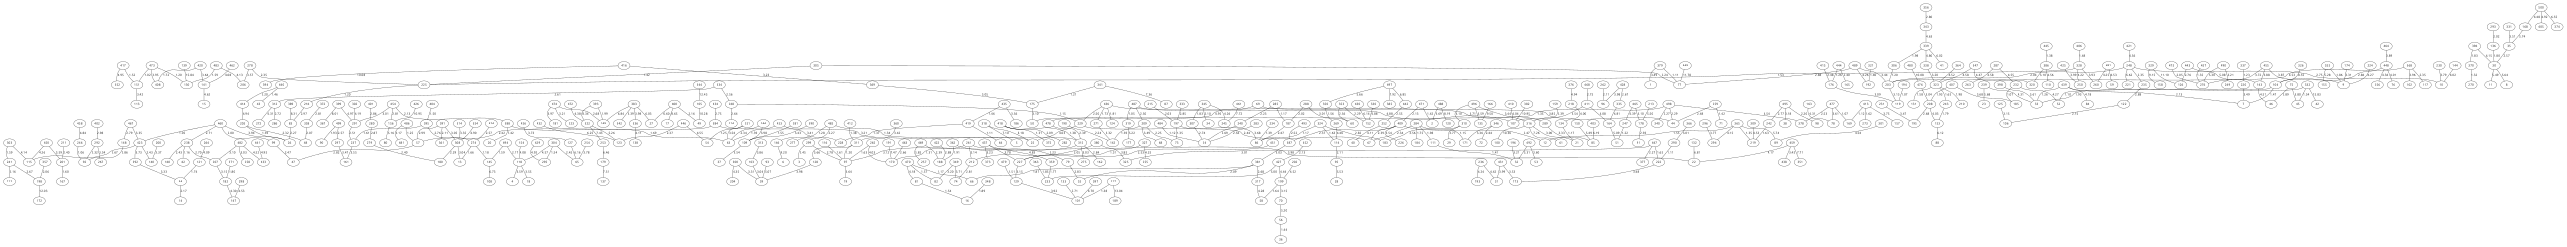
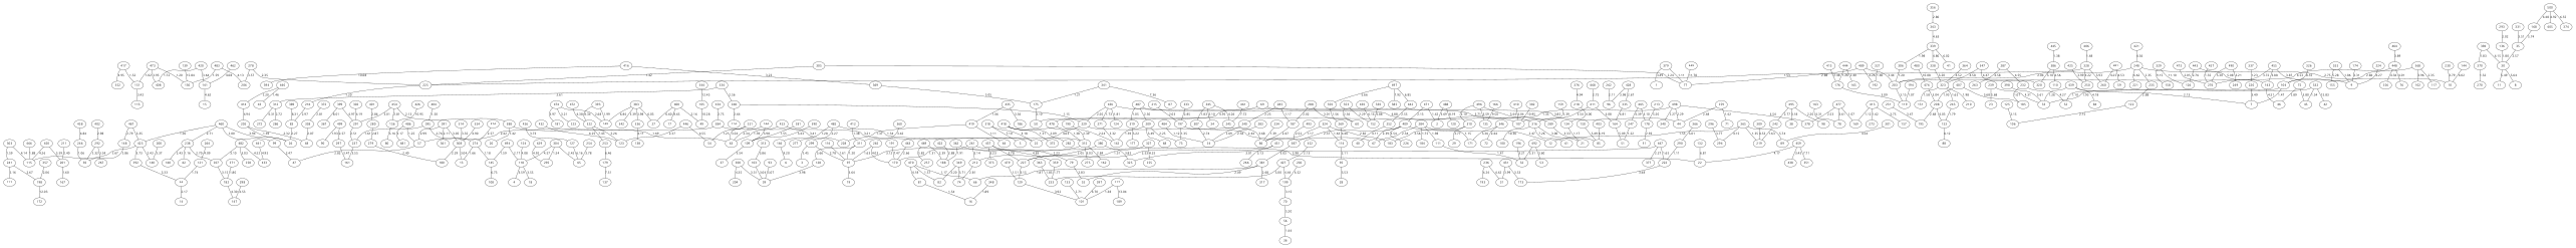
  graph {
    fontname=Ubuntu
    node [fontname=Ubuntu]
    edge [fontname=Ubuntu]
    473
    151
    130
    408
    113
    487
    319
    209
    107
    177
    73
    142
    68
    460
    423
    238
    26
    99
    115
    140
    392
    62
    160
    207
    47
    94
    246
    92
    477
    169
    378
    78
    194
    119
    232
    185
    52
    104
    7
    379
    77
    1
    290
    222
    173
    419
    64
    228
    413
    273
    157
    415
    176
    396
    370
    30
    270
    11
    8
    484
    24
    268
    229
    214
    25
    67
    284
    171
    111
    184
    32
    182
    285
    187
    240
    86
    324
    114
    183
    95
    470
    66
    81
    82
    16
    134
    21
    274
    145
    13
    108
    225
    216
    83
    306
    203
    311
    97
    128
    19
    39
    341
    175
    87
    50
    247
    51
    337
    220
    251
    54
    63
    486
    57
    481
    439
    33
    84
    444
    165
    485
    146
    277
    6
    327
    227
    255
    129
    101
    261
    170
    212
    22
    74
    418
    375
    315
    282
    162
    275
    332
    45
    42
    498
    478
    44
    340
    365
    219
    12
    294
    89
    457
    276
    197
    217
    189
    412
    445
    386
    320
    110
    453
    234
    321
    192
    259
    71
    305
    471
    2
    409
    387
    226
    56
    36
    440
    43
    414
    205
    435
    186
    406
    328
    260
    250
    404
    395
    237
    161
    479
    417
    352
    304
    295
    118
    65
    18
    4
    281
    109
    37
    350
    269
    323
    131
    243
    210
    153
    483
    206
    494
    303
    241
    198
    112
    172
    201
    167
    116
    265
    28
    242
    199
-   58
    70
    447
    377
    325
    88
    388
    20
    420
    141
    15
    436
    271
    124
    289
    85
    121
    14
    359
    233
    136
    371
    147
    345
    307
    34
    245
    363
    355
    9
    155
    381
    55
    317
+   466
    348
    362
    188
    79
    407
    208
    195
    48
    499
    90
    297
    339
    338
    41
    393
    149
    322
    123
    253
    293
    288
    60
    215
    248
    235
    10
    221
    122
    380
    475
    357
    358
    391
    361
    308
    180
    262
    96
    454
    291
    156
    80
    452
    427
    106
    400
    49
    27
    17
    495
    98
    38
    190
    353
    152
    292
    267
    244
    278
    368
    117
    102
    446
    469
    257
    159
    279
    211
    384
    299
    3
    493
    451
+   266
    442
    252
    40
    283
    334
    312
    286
    272
    424
    35
    346
    72
    463
    428
    335
    164
    474
    223
    181
    434
    468
    411
    316
    61
    100
    443
    126
    143
    46
    467
    148
    356
    343
    372
    333
    448
    76
    256
    401
    280
    489
    422
    75
    178
    91
    402
    366
    482
    258
    433
    476
    103
    369
    465
    125
    309
    349
    490
    249
    196
    416
    394
    437
    373
    300
    204
    174
    314
    200
    383
    342
    336
    138
    360
    390
    496
    310
    135
    29
    459
    438
    351
    231
    331
    431
    31
    450
    492
    53
    398
    488
    120
    455
    456
    127
    296
    254
    230
    69
    313
    464
    425
    218
    144
    410
    154
    462
    264
    302
    236
    193
    491
    59
    163
    239
    23
    472
    179
    347
    500
    168
    405
    374
    202
    364
    298
    287
    263
    421
    301
    397
    458
    330
    354
    429
    376
    441
    399
    367
    93
    213
    497
    385
    150
    133
    430
    403
    432
    224
    137
    132
    318
    5
    191
    461
    389
    326
    329
    158
    166
    480
    105
    426
    382
    449
    344
    139
    473 -- 151 [label=1.02]
    473 -- 130 [label=1.20]
    473 -- 408 [label=3.95]
    151 -- 113 [label=3.42]
    487 -- 319 [label=1.05]
    487 -- 209 [label=2.50]
    487 -- 107 [label=4.88]
    319 -- 177 [label=5.22]
    209 -- 73 [label=2.25]
    209 -- 142 [label=1.93]
    209 -- 68 [label=3.49]
    460 -- 423 [label=1.05]
    460 -- 238 [label=2.71]
    460 -- 26 [label=3.94]
    460 -- 99 [label=2.00]
    423 -- 115 [label=2.67]
    423 -- 140 [label=2.43]
    423 -- 392 [label=3.73]
    238 -- 62 [label=1.16]
    238 -- 160 [label=2.43]
    238 -- 207 [label=2.70]
    99 -- 47 [label=2.47]
    392 -- 94 [label=3.33]
    207 -- 182 [label=3.15]
    94 -- 14 [label=2.17]
    246 -- 92 [label=1.06]
    477 -- 169 [label=1.07]
    477 -- 378 [label=2.53]
    477 -- 78 [label=3.61]
    194 -- 119 [label=1.07]
    232 -- 185 [label=1.07]
    232 -- 52 [label=4.27]
    104 -- 52 [label=1.10]
    104 -- 7 [label=1.47]
    379 -- 77 [label=1.11]
    379 -- 1 [label=3.49]
    290 -- 222 [label=1.11]
    222 -- 173 [label=3.48]
    419 -- 64 [label=1.11]
    419 -- 228 [label=1.37]
    413 -- 169 [label=1.12]
    413 -- 273 [label=1.62]
    413 -- 157 [label=3.75]
    415 -- 176 [label=2.48]
    176 -- 119 [label=3.09]
    396 -- 370 [label=1.83]
    396 -- 30 [label=4.15]
    370 -- 270 [label=1.32]
    30 -- 11 [label=5.49]
    30 -- 8 [label=5.64]
    484 -- 24 [label=1.12]
    268 -- 229 [label=1.15]
    268 -- 214 [label=2.64]
    229 -- 25 [label=4.03]
    229 -- 67 [label=2.44]
    284 -- 67 [label=2.34]
    284 -- 171 [label=1.15]
    284 -- 111 [label=1.98]
    284 -- 184 [label=1.75]
    111 -- 32 [label=1.41]
    182 -- 147 [label=4.30]
    285 -- 187 [label=1.17]
    285 -- 240 [label=2.23]
    187 -- 86 [label=2.67]
    240 -- 24 [label=2.69]
    324 -- 86 [label=1.17]
    324 -- 114 [label=1.63]
    324 -- 183 [label=2.82]
    114 -- 95 [label=2.11]
    95 -- 28 [label=5.53]
    470 -- 66 [label=1.17]
    470 -- 81 [label=4.18]
    470 -- 82 [label=1.57]
    81 -- 16 [label=1.54]
    134 -- 21 [label=1.17]
    274 -- 145 [label=1.18]
    274 -- 13 [label=1.66]
    145 -- 108 [label=6.73]
    225 -- 216 [label=1.20]
    216 -- 83 [label=2.97]
    83 -- 26 [label=2.27]
    306 -- 203 [label=1.20]
    203 -- 119 [label=3.13]
    311 -- 97 [label=1.20]
    311 -- 128 [label=3.66]
    97 -- 19 [label=3.64]
    128 -- 39 [label=3.98]
    341 -- 175 [label=1.21]
    341 -- 87 [label=7.36]
    175 -- 50 [label=3.10]
    247 -- 51 [label=1.22]
    337 -- 220 [label=1.23]
    220 -- 7 [label=3.49]
    251 -- 54 [label=1.25]
    251 -- 63 [label=3.56]
    486 -- 57 [label=1.25]
    486 -- 481 [label=3.17]
    57 -- 47 [label=2.82]
    439 -- 7 [label=2.13]
    439 -- 33 [label=1.26]
    439 -- 84 [label=4.18]
    444 -- 176 [label=1.26]
    444 -- 165 [label=2.40]
    485 -- 25 [label=1.34]
    485 -- 146 [label=1.28]
    485 -- 277 [label=2.27]
    146 -- 6 [label=9.20]
    327 -- 227 [label=1.31]
    327 -- 255 [label=4.25]
    227 -- 129 [label=3.15]
    129 -- 101 [label=3.92]
    261 -- 170 [label=1.31]
    261 -- 212 [label=5.14]
    261 -- 22 [label=3.98]
    212 -- 74 [label=2.81]
    418 -- 375 [label=1.31]
    418 -- 315 [label=1.38]
    418 -- 282 [label=2.09]
    315 -- 97 [label=3.12]
    315 -- 162 [label=2.84]
    315 -- 275 [label=3.03]
    332 -- 33 [label=1.93]
    332 -- 45 [label=1.34]
    332 -- 42 [label=15.83]
    498 -- 378 [label=4.54]
    498 -- 478 [label=1.35]
    498 -- 44 [label=2.29]
    498 -- 340 [label=5.27]
    478 -- 315 [label=2.39]
    365 -- 219 [label=1.35]
    365 -- 12 [label=1.55]
    365 -- 294 [label=4.15]
    365 -- 89 [label=5.74]
    457 -- 276 [label=1.35]
    197 -- 73 [label=1.35]
    197 -- 86 [label=3.68]
    217 -- 101 [label=1.38]
    217 -- 189 [label=13.04]
    412 -- 311 [label=1.38]
    445 -- 386 [label=1.38]
    386 -- 320 [label=3.10]
    386 -- 110 [label=4.56]
    453 -- 228 [label=3.41]
    453 -- 63 [label=1.39]
    234 -- 86 [label=1.39]
    321 -- 192 [label=1.40]
    259 -- 44 [label=2.48]
    259 -- 71 [label=1.42]
    305 -- 77 [label=2.24]
    305 -- 225 [label=1.42]
    471 -- 2 [label=1.42]
    471 -- 409 [label=2.13]
    409 -- 67 [label=2.39]
    409 -- 12 [label=2.47]
    409 -- 387 [label=2.37]
    409 -- 226 [label=3.54]
    387 -- 381 [label=3.03]
    56 -- 36 [label=1.44]
    440 -- 43 [label=1.46]
    440 -- 414 [label=2.20]
    414 -- 205 [label=4.94]
    205 -- 26 [label=1.93]
    205 -- 48 [label=2.32]
    435 -- 419 [label=1.46]
    435 -- 186 [label=3.56]
    406 -- 328 [label=1.48]
    328 -- 225 [label=1.53]
    328 -- 260 [label=3.93]
    328 -- 250 [label=4.22]
    404 -- 395 [label=1.50]
    395 -- 274 [label=2.76]
    395 -- 237 [label=1.61]
    237 -- 161 [label=3.55]
    479 -- 129 [label=1.51]
    417 -- 151 [label=1.52]
    417 -- 352 [label=4.95]
    304 -- 295 [label=1.54]
    304 -- 118 [label=4.57]
    304 -- 65 [label=2.45]
    118 -- 18 [label=3.55]
    118 -- 4 [label=3.59]
    281 -- 109 [label=1.55]
    109 -- 37 [label=3.54]
    350 -- 269 [label=1.56]
    269 -- 114 [label=4.46]
    323 -- 131 [label=1.58]
    323 -- 243 [label=1.65]
    323 -- 210 [label=1.98]
    243 -- 153 [label=1.79]
    153 -- 88 [label=6.12]
    483 -- 130 [label=1.59]
    483 -- 206 [label=4.13]
    494 -- 145 [label=1.59]
    494 -- 118 [label=2.17]
    303 -- 115 [label=4.14]
    303 -- 241 [label=1.59]
    241 -- 198 [label=2.67]
    241 -- 112 [label=2.16]
    198 -- 172 [label=12.03]
    201 -- 167 [label=1.60]
    116 -- 97 [label=1.61]
    265 -- 97 [label=1.63]
    265 -- 170 [label=4.03]
    242 -- 219 [label=1.63]
-   199 -- 58 [label=1.64]
    199 -- 70 [label=3.15]
    70 -- 56 [label=5.20]
    447 -- 222 [label=1.65]
    447 -- 377 [label=2.27]
    447 -- 325 [label=3.01]
    388 -- 63 [label=1.69]
    388 -- 20 [label=7.42]
    420 -- 408 [label=1.72]
    420 -- 141 [label=3.64]
    141 -- 15 [label=4.62]
    436 -- 229 [label=2.50]
    436 -- 271 [label=1.73]
    436 -- 124 [label=1.81]
    436 -- 289 [label=3.71]
    271 -- 142 [label=3.32]
    289 -- 85 [label=3.33]
    121 -- 94 [label=1.74]
    359 -- 233 [label=1.77]
    136 -- 30 [label=1.80]
    371 -- 182 [label=1.80]
    345 -- 307 [label=1.83]
    345 -- 34 [label=2.10]
    345 -- 245 [label=4.26]
    307 -- 24 [label=2.74]
    363 -- 233 [label=1.85]
    355 -- 9 [label=1.86]
    355 -- 155 [label=5.28]
    381 -- 66 [label=1.87]
    381 -- 55 [label=2.09]
    381 -- 317 [label=2.68]
-   317 -- 58 [label=4.28]
+   466 -- 115 [label=1.88]
    348 -- 16 [label=1.89]
    362 -- 188 [label=1.91]
    362 -- 79 [label=2.23]
    79 -- 55 [label=2.83]
    407 -- 185 [label=3.68]
    407 -- 208 [label=1.93]
    208 -- 153 [label=4.03]
    208 -- 195 [label=2.68]
    499 -- 90 [label=1.93]
    499 -- 297 [label=2.57]
    297 -- 161 [label=3.47]
    339 -- 306 [label=1.98]
    339 -- 338 [label=4.80]
    339 -- 41 [label=6.02]
    338 -- 323 [label=3.20]
    393 -- 149 [label=1.99]
    393 -- 322 [label=8.34]
    322 -- 123 [label=5.26]
    322 -- 253 [label=7.43]
    253 -- 179 [label=6.46]
    293 -- 136 [label=2.02]
    288 -- 187 [label=2.02]
    288 -- 60 [label=3.01]
    215 -- 197 [label=2.03]
    248 -- 203 [label=2.04]
    248 -- 235 [label=2.35]
    248 -- 10 [label=2.75]
    248 -- 221 [label=6.62]
    235 -- 122 [label=2.88]
    122 -- 106 [label=2.15]
    380 -- 212 [label=2.05]
    380 -- 325 [label=3.85]
    475 -- 276 [label=2.05]
    357 -- 198 [label=2.06]
    358 -- 48 [label=2.07]
    391 -- 57 [label=2.99]
    391 -- 361 [label=2.11]
    391 -- 308 [label=3.05]
    308 -- 13 [label=3.04]
    308 -- 180 [label=2.29]
    262 -- 96 [label=2.11]
    454 -- 388 [label=2.13]
    454 -- 291 [label=3.01]
    454 -- 156 [label=2.81]
    291 -- 237 [label=2.51]
    156 -- 80 [label=5.16]
    452 -- 427 [label=2.13]
    427 -- 199 [label=4.44]
    427 -- 233 [label=5.00]
    400 -- 49 [label=2.16]
    400 -- 27 [label=6.60]
    400 -- 17 [label=8.65]
    495 -- 242 [label=2.77]
    495 -- 98 [label=2.20]
    495 -- 38 [label=3.18]
    190 -- 142 [label=2.24]
    353 -- 60 [label=2.56]
    353 -- 152 [label=2.29]
    292 -- 92 [label=2.32]
    292 -- 267 [label=3.34]
    244 -- 63 [label=2.34]
    244 -- 109 [label=3.98]
    278 -- 225 [label=2.35]
    278 -- 206 [label=3.57]
    368 -- 203 [label=4.53]
    368 -- 117 [label=2.35]
    368 -- 102 [label=3.96]
    446 -- 54 [label=4.55]
    446 -- 123 [label=2.37]
    469 -- 188 [label=2.39]
    469 -- 257 [label=5.85]
    159 -- 107 [label=2.39]
    279 -- 180 [label=2.40]
    211 -- 201 [label=2.40]
    384 -- 57 [label=2.42]
    384 -- 315 [label=3.21]
    299 -- 97 [label=2.78]
    299 -- 3 [label=2.45]
    493 -- 387 [label=2.52]
    451 -- 227 [label=2.53]
+   451 -- 266 [label=3.13]
    442 -- 252 [label=2.55]
    252 -- 40 [label=4.11]
    283 -- 24 [label=2.56]
    334 -- 268 [label=2.56]
    334 -- 312 [label=2.61]
    312 -- 286 [label=2.72]
    312 -- 272 [label=4.31]
    424 -- 274 [label=2.57]
    35 -- 30 [label=2.57]
    346 -- 171 [label=3.36]
    346 -- 72 [label=2.64]
    463 -- 170 [label=2.66]
    428 -- 96 [label=3.98]
    428 -- 335 [label=2.67]
    335 -- 164 [label=4.81]
    164 -- 51 [label=5.09]
    474 -- 149 [label=2.68]
    474 -- 223 [label=3.21]
    474 -- 181 [label=3.97]
    434 -- 384 [label=2.75]
    468 -- 411 [label=2.75]
    411 -- 164 [label=4.08]
    411 -- 316 [label=3.54]
    316 -- 21 [label=3.00]
    316 -- 61 [label=7.26]
    316 -- 100 [label=10.36]
    443 -- 126 [label=2.76]
    443 -- 143 [label=5.08]
    143 -- 46 [label=4.51]
    467 -- 423 [label=3.35]
    467 -- 148 [label=2.79]
    148 -- 92 [label=2.86]
    356 -- 343 [label=2.80]
    343 -- 339 [label=4.63]
    372 -- 358 [label=2.81]
    333 -- 197 [label=2.85]
    448 -- 104 [label=2.86]
    448 -- 76 [label=4.01]
    448 -- 256 [label=4.36]
    401 -- 280 [label=2.86]
    280 -- 279 [label=2.87]
    489 -- 77 [label=2.88]
    489 -- 203 [label=3.44]
    489 -- 192 [label=4.26]
    422 -- 188 [label=2.88]
    75 -- 45 [label=3.80]
    75 -- 46 [label=2.89]
    178 -- 91 [label=2.93]
    402 -- 292 [label=2.98]
    366 -- 290 [label=3.01]
    482 -- 207 [label=3.10]
    482 -- 258 [label=3.03]
    482 -- 433 [label=4.52]
    476 -- 208 [label=3.04]
    103 -- 39 [label=3.04]
    369 -- 175 [label=3.05]
    465 -- 247 [label=4.39]
    465 -- 178 [label=3.10]
    125 -- 106 [label=3.15]
    309 -- 219 [label=4.53]
    349 -- 82 [label=3.20]
    349 -- 74 [label=3.71]
    490 -- 276 [label=5.30]
    490 -- 249 [label=3.21]
    196 -- 32 [label=3.21]
    416 -- 369 [label=3.23]
    416 -- 394 [label=10.08]
    437 -- 227 [label=3.78]
    437 -- 359 [label=4.83]
    437 -- 373 [label=3.23]
    300 -- 39 [label=3.31]
    300 -- 204 [label=4.35]
    174 -- 9 [label=3.31]
    314 -- 308 [label=3.35]
    200 -- 140 [label=3.37]
    383 -- 149 [label=6.84]
    383 -- 27 [label=6.03]
    383 -- 342 [label=3.39]
    383 -- 336 [label=3.98]
    336 -- 138 [label=4.11]
    360 -- 311 [label=3.42]
    390 -- 109 [label=3.43]
    496 -- 316 [label=3.44]
    496 -- 310 [label=4.10]
    496 -- 135 [label=3.59]
    310 -- 183 [label=3.56]
    310 -- 29 [label=3.77]
    459 -- 22 [label=4.17]
    459 -- 438 [label=3.45]
    459 -- 351 [label=7.71]
    231 -- 195 [label=3.47]
    331 -- 35 [label=3.51]
    431 -- 173 [label=3.53]
    431 -- 31 [label=3.99]
    450 -- 115 [label=4.26]
    450 -- 201 [label=3.59]
    492 -- 32 [label=5.31]
    492 -- 53 [label=3.60]
    398 -- 33 [label=3.61]
    488 -- 2 [label=3.69]
    488 -- 120 [label=8.19]
    455 -- 276 [label=3.72]
    455 -- 9 [label=3.87]
    455 -- 143 [label=3.88]
    456 -- 127 [label=3.73]
    127 -- 65 [label=6.16]
    296 -- 294 [label=3.77]
    254 -- 65 [label=3.78]
    230 -- 10 [label=3.79]
    69 -- 50 [label=4.95]
    69 -- 44 [label=3.85]
    313 -- 103 [label=3.86]
    464 -- 448 [label=3.89]
    425 -- 250 [label=3.99]
    218 -- 134 [label=4.00]
    144 -- 10 [label=4.02]
    410 -- 107 [label=4.04]
    154 -- 118 [label=4.08]
    462 -- 141 [label=4.08]
    264 -- 121 [label=4.09]
    302 -- 291 [label=4.19]
    236 -- 31 [label=4.42]
    236 -- 193 [label=4.24]
    491 -- 260 [label=4.25]
    491 -- 59 [label=6.53]
    163 -- 78 [label=4.31]
    239 -- 33 [label=4.31]
    239 -- 23 [label=5.68]
    472 -- 322 [label=4.38]
    179 -- 137 [label=7.51]
    347 -- 320 [label=4.47]
    347 -- 323 [label=4.58]
    500 -- 168 [label=4.48]
    500 -- 405 [label=4.92]
    500 -- 374 [label=6.55]
    168 -- 35 [label=5.74]
    202 -- 199 [label=4.52]
    364 -- 323 [label=4.52]
    298 -- 147 [label=4.53]
    287 -- 232 [label=4.55]
    287 -- 263 [label=4.58]
    421 -- 248 [label=4.56]
    301 -- 89 [label=4.56]
    397 -- 101 [label=4.70]
    458 -- 246 [label=4.84]
    330 -- 152 [label=4.88]
    354 -- 308 [label=4.90]
    429 -- 295 [label=4.92]
    376 -- 218 [label=4.94]
    441 -- 433 [label=4.95]
    399 -- 291 [label=4.97]
    399 -- 367 [label=8.01]
    93 -- 39 [label=5.07]
    213 -- 178 [label=5.50]
    497 -- 350 [label=5.66]
    497 -- 442 [label=6.85]
    497 -- 385 [label=7.92]
    150 -- 85 [label=5.69]
    133 -- 101 [label=5.71]
    430 -- 152 [label=6.14]
    403 -- 85 [label=6.19]
    432 -- 123 [label=6.25]
    224 -- 9 [label=6.27]
    132 -- 22 [label=6.81]
    318 -- 25 [label=8.18]
    318 -- 5 [label=7.10]
    191 -- 170 [label=7.47]
    461 -- 245 [label=7.72]
    389 -- 83 [label=8.31]
    326 -- 104 [label=8.55]
    329 -- 126 [label=11.10]
    329 -- 158 [label=9.15]
    166 -- 135 [label=9.50]
    480 -- 476 [label=10.08]
    105 -- 49 [label=10.28]
    426 -- 156 [label=10.95]
    382 -- 107 [label=10.95]
    449 -- 77 [label=11.78]
    344 -- 105 [label=12.45]
    139 -- 130 [label=15.84]
  }
